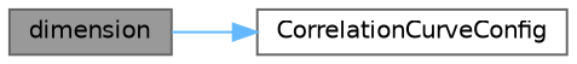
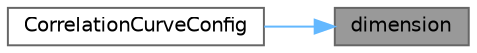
  digraph {
    rankdir=RL
    node [fontname=Helvetica fontsize=10 shape=box style=filled]
    n1 [color=gray40 fillcolor=grey60 fontcolor=black height=0.2 label=dimension width=0.4]
    n2 [color=grey40 fillcolor=white height=0.2 label=CorrelationCurveConfig width=0.4]
-   n2 -> n1 [color=steelblue1 dir=back fontname=Helvetica fontsize=10 labelfontname=Helvetica labelfontsize=10 style=solid]
+   n1 -> n2 [color=steelblue1 dir=back fontname=Helvetica fontsize=10 labelfontname=Helvetica labelfontsize=10 style=solid]
  }
